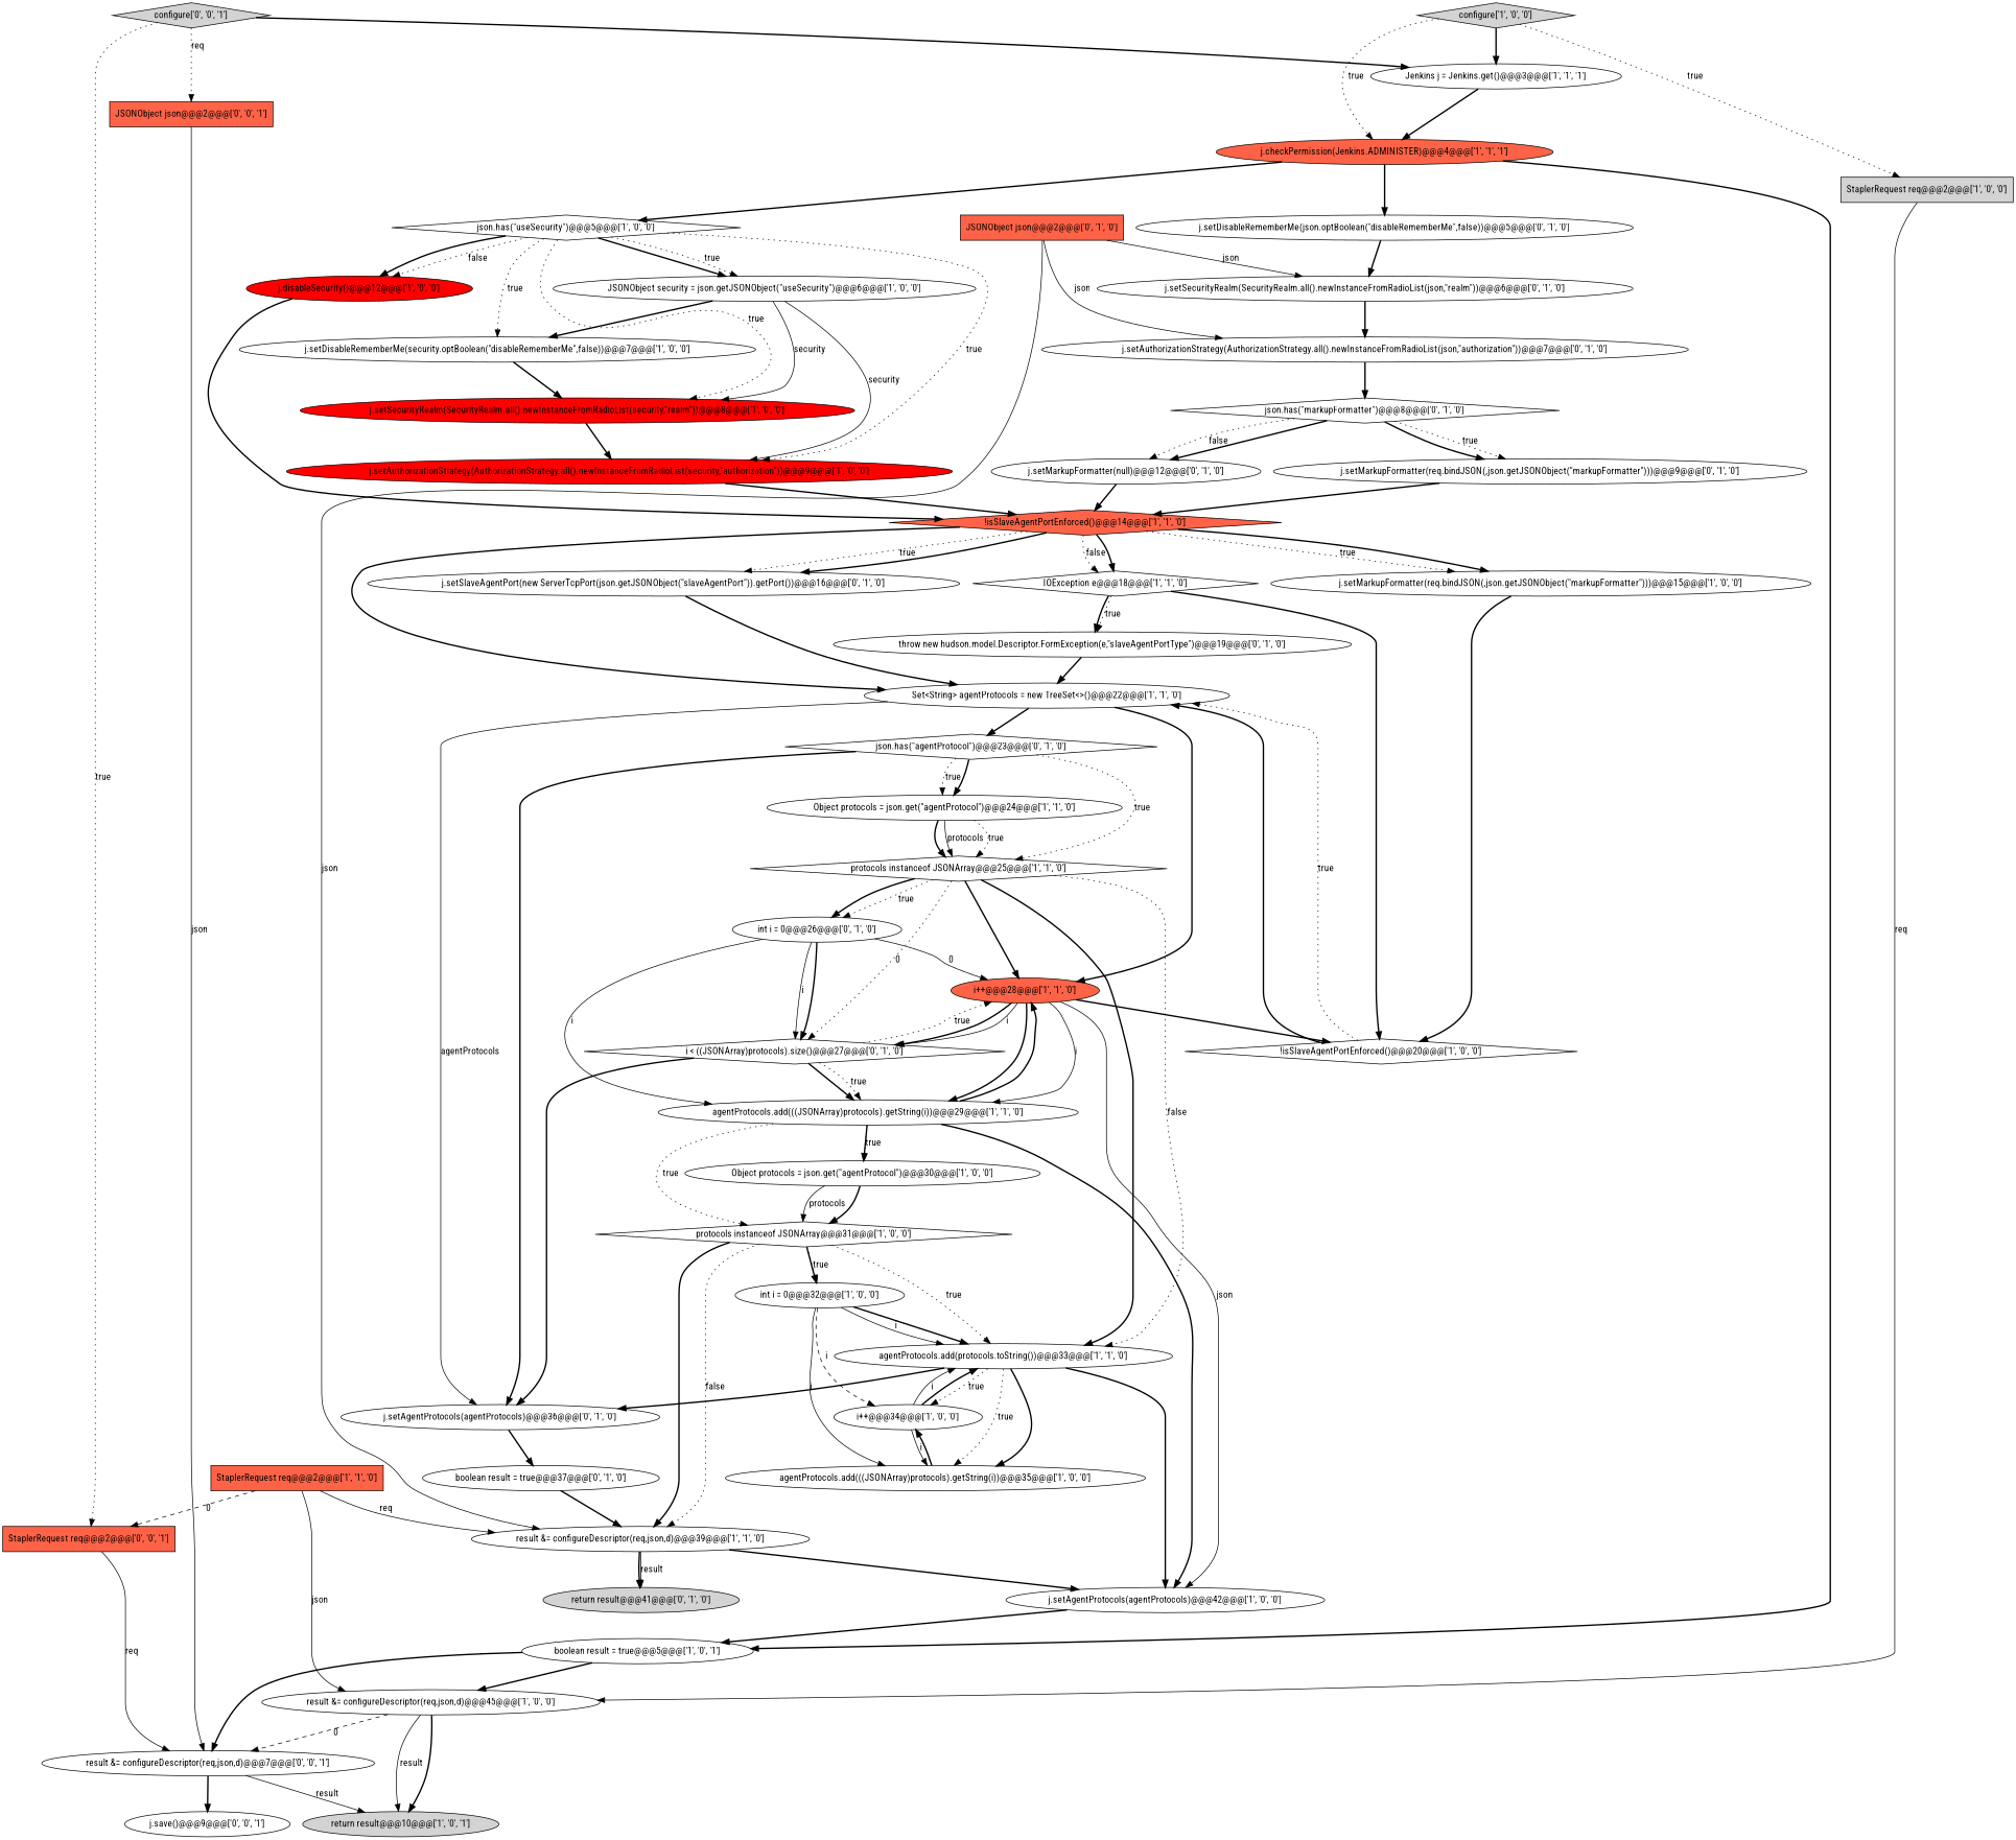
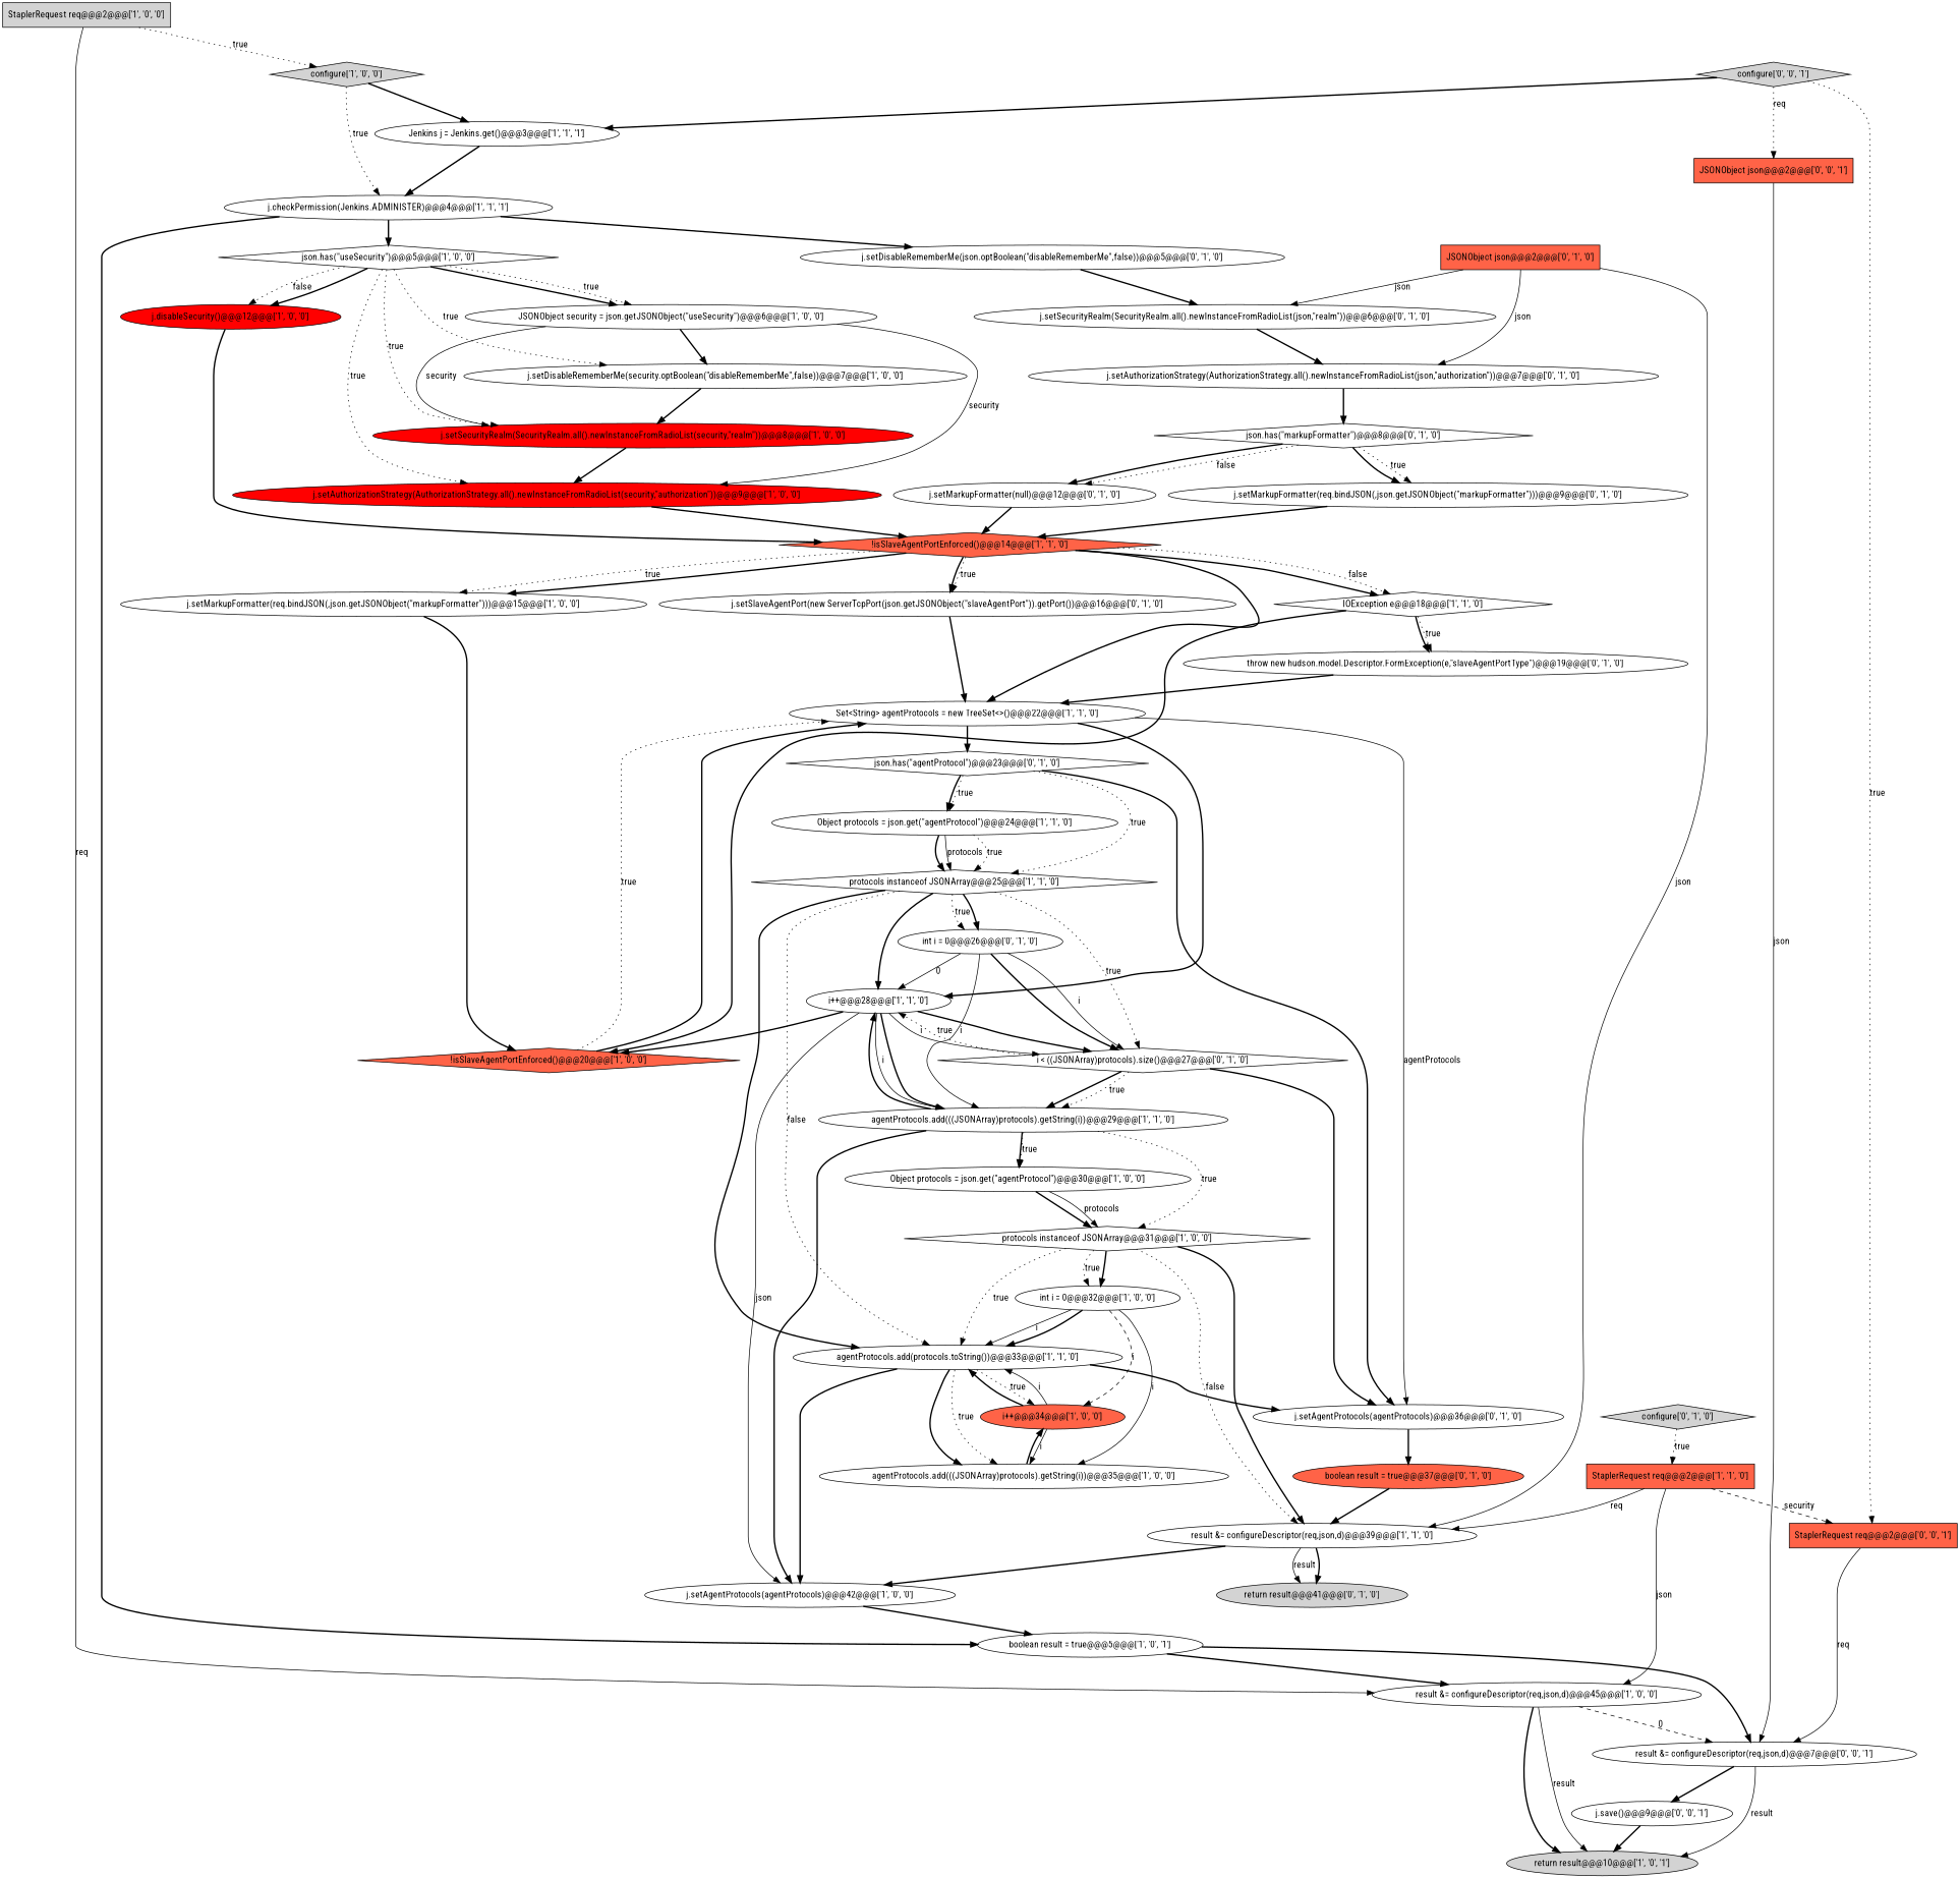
  digraph {
    fontname="Roboto Condensed"
    node [fillcolor=white fontname="Roboto Condensed" shape=ellipse style=filled]
    edge [fontname="Roboto Condensed" style=bold]
    n1 [label="j.setMarkupFormatter(req.bindJSON(,json.getJSONObject(\"markupFormatter\")))@@@9@@@['0', '1', '0']"]
    n2 [fillcolor=tomato label="!isSlaveAgentPortEnforced()@@@14@@@['1', '1', '0']" shape=diamond]
    n3 [label="Set<String> agentProtocols = new TreeSet<>()@@@22@@@['1', '1', '0']"]
    n4 [label="j.setMarkupFormatter(req.bindJSON(,json.getJSONObject(\"markupFormatter\")))@@@15@@@['1', '0', '0']"]
    n5 [label="j.setSlaveAgentPort(new ServerTcpPort(json.getJSONObject(\"slaveAgentPort\")).getPort())@@@16@@@['0', '1', '0']"]
    n6 [label="IOException e@@@18@@@['1', '1', '0']" shape=diamond]
    n7 [fillcolor=tomato label="StaplerRequest req@@@2@@@['1', '1', '0']" shape=box]
    n8 [label="result &= configureDescriptor(req,json,d)@@@39@@@['1', '1', '0']"]
    n9 [fillcolor=tomato label="StaplerRequest req@@@2@@@['0', '0', '1']" shape=box]
    n10 [label="result &= configureDescriptor(req,json,d)@@@45@@@['1', '0', '0']"]
    n11 [label="j.setAgentProtocols(agentProtocols)@@@42@@@['1', '0', '0']"]
    n12 [fillcolor=lightgray label="return result@@@41@@@['0', '1', '0']"]
    n13 [label="result &= configureDescriptor(req,json,d)@@@7@@@['0', '0', '1']"]
    n14 [fillcolor=lightgray label="return result@@@10@@@['1', '0', '1']"]
    n15 [label="json.has(\"agentProtocol\")@@@23@@@['0', '1', '0']" shape=diamond]
    n16 [label="Object protocols = json.get(\"agentProtocol\")@@@24@@@['1', '1', '0']"]
    n17 [label="j.setAgentProtocols(agentProtocols)@@@36@@@['0', '1', '0']"]
    n18 [label="protocols instanceof JSONArray@@@25@@@['1', '1', '0']" shape=diamond]
-   n19 [label="boolean result = true@@@37@@@['0', '1', '0']"]
-   n20 [fillcolor=tomato label="i++@@@28@@@['1', '1', '0']"]
+   n19 [fillcolor=tomato label="boolean result = true@@@37@@@['0', '1', '0']"]
+   n20 [label="i++@@@28@@@['1', '1', '0']"]
    n21 [label="i < ((JSONArray)protocols).size()@@@27@@@['0', '1', '0']" shape=diamond]
    n22 [label="int i = 0@@@26@@@['0', '1', '0']"]
    n23 [label="agentProtocols.add(protocols.toString())@@@33@@@['1', '1', '0']"]
-   n24 [label="!isSlaveAgentPortEnforced()@@@20@@@['1', '0', '0']" shape=diamond]
+   n24 [fillcolor=tomato label="!isSlaveAgentPortEnforced()@@@20@@@['1', '0', '0']" shape=diamond]
    n25 [label="agentProtocols.add(((JSONArray)protocols).getString(i))@@@29@@@['1', '1', '0']"]
    n26 [label="boolean result = true@@@5@@@['1', '0', '1']"]
    n27 [label="protocols instanceof JSONArray@@@31@@@['1', '0', '0']" shape=diamond]
    n28 [label="Object protocols = json.get(\"agentProtocol\")@@@30@@@['1', '0', '0']"]
    n29 [label="Jenkins j = Jenkins.get()@@@3@@@['1', '1', '1']"]
-   n30 [fillcolor=tomato label="j.checkPermission(Jenkins.ADMINISTER)@@@4@@@['1', '1', '1']"]
+   n30 [label="j.checkPermission(Jenkins.ADMINISTER)@@@4@@@['1', '1', '1']"]
    n31 [label="json.has(\"useSecurity\")@@@5@@@['1', '0', '0']" shape=diamond]
    n32 [label="j.setDisableRememberMe(json.optBoolean(\"disableRememberMe\",false))@@@5@@@['0', '1', '0']"]
    n33 [fillcolor=lightgray label="configure['0', '0', '1']" shape=diamond]
    n34 [fillcolor=tomato label="JSONObject json@@@2@@@['0', '0', '1']" shape=box]
    n35 [fillcolor=red label="j.disableSecurity()@@@12@@@['1', '0', '0']"]
    n36 [label="JSONObject security = json.getJSONObject(\"useSecurity\")@@@6@@@['1', '0', '0']"]
    n37 [label="j.setDisableRememberMe(security.optBoolean(\"disableRememberMe\",false))@@@7@@@['1', '0', '0']"]
    n38 [fillcolor=red label="j.setSecurityRealm(SecurityRealm.all().newInstanceFromRadioList(security,\"realm\"))@@@8@@@['1', '0', '0']"]
    n39 [fillcolor=red label="j.setAuthorizationStrategy(AuthorizationStrategy.all().newInstanceFromRadioList(security,\"authorization\"))@@@9@@@['1', '0', '0']"]
    n40 [label="j.setSecurityRealm(SecurityRealm.all().newInstanceFromRadioList(json,\"realm\"))@@@6@@@['0', '1', '0']"]
    n41 [label="j.setAuthorizationStrategy(AuthorizationStrategy.all().newInstanceFromRadioList(json,\"authorization\"))@@@7@@@['0', '1', '0']"]
-   n42 [label="i++@@@34@@@['1', '0', '0']"]
+   n42 [fillcolor=tomato label="i++@@@34@@@['1', '0', '0']"]
    n43 [label="agentProtocols.add(((JSONArray)protocols).getString(i))@@@35@@@['1', '0', '0']"]
    n44 [fillcolor=tomato label="JSONObject json@@@2@@@['0', '1', '0']" shape=box]
    n45 [label="json.has(\"markupFormatter\")@@@8@@@['0', '1', '0']" shape=diamond]
    n46 [label="throw new hudson.model.Descriptor.FormException(e,\"slaveAgentPortType\")@@@19@@@['0', '1', '0']"]
    n47 [label="j.save()@@@9@@@['0', '0', '1']"]
    n48 [label="j.setMarkupFormatter(null)@@@12@@@['0', '1', '0']"]
    n49 [label="int i = 0@@@32@@@['1', '0', '0']"]
    n50 [fillcolor=lightgray label="StaplerRequest req@@@2@@@['1', '0', '0']" shape=box]
    n51 [fillcolor=lightgray label="configure['1', '0', '0']" shape=diamond]
+   n52 [fillcolor=lightgray label="configure['0', '1', '0']" shape=diamond]
    n1 -> n2
    n2 -> n3
    n2 -> n4 [label=true style=dotted]
    n2 -> n4
    n2 -> n5 [label=true style=dotted]
    n2 -> n5
    n2 -> n6 [label=false style=dotted]
    n2 -> n6
    n3 -> n15
    n3 -> n17 [label=agentProtocols style=solid]
    n3 -> n20
    n4 -> n24
    n5 -> n3
    n6 -> n24
    n6 -> n46 [label=true style=dotted]
    n6 -> n46
    n7 -> n8 [label=req style=solid]
-   n7 -> n9 [label=0 style=dashed]
+   n7 -> n9 [label=security style=dashed]
    n7 -> n10 [label=json style=solid]
    n8 -> n11
    n8 -> n12
    n8 -> n12 [label=result style=solid]
    n9 -> n13 [label=req style=solid]
    n10 -> n13 [label=0 style=dashed]
    n10 -> n14
    n10 -> n14 [label=result style=solid]
    n11 -> n26
    n13 -> n14 [label=result style=solid]
    n13 -> n47
    n15 -> n16 [label=true style=dotted]
    n15 -> n16
    n15 -> n17
    n15 -> n18 [label=true style=dotted]
    n16 -> n18 [label=true style=dotted]
    n16 -> n18
    n16 -> n18 [label=protocols style=solid]
    n17 -> n19
    n18 -> n20
-   n18 -> n21 [label=0 style=dotted]
+   n18 -> n21 [label=true style=dotted]
    n18 -> n22 [label=true style=dotted]
    n18 -> n22
    n18 -> n23 [label=false style=dotted]
    n18 -> n23
    n19 -> n8
    n20 -> n11 [label=json style=solid]
    n20 -> n21
    n20 -> n21 [label=i style=solid]
    n20 -> n24
    n20 -> n25
    n20 -> n25 [label=i style=solid]
    n21 -> n17
    n21 -> n20 [label=true style=dotted]
    n21 -> n25
    n21 -> n25 [label=true style=dotted]
    n22 -> n20 [label=0 style=solid]
    n22 -> n21 [label=i style=solid]
    n22 -> n21
    n22 -> n25 [label=i style=solid]
    n23 -> n11
    n23 -> n17
    n23 -> n42 [label=true style=dotted]
    n23 -> n43
    n23 -> n43 [label=true style=dotted]
    n24 -> n3 [label=true style=dotted]
    n24 -> n3
    n25 -> n11
    n25 -> n20
    n25 -> n27 [label=true style=dotted]
    n25 -> n28 [label=true style=dotted]
    n25 -> n28
    n26 -> n10
    n26 -> n13
    n27 -> n8
    n27 -> n8 [label=false style=dotted]
    n27 -> n23 [label=true style=dotted]
    n27 -> n49
    n27 -> n49 [label=true style=dotted]
    n28 -> n27
    n28 -> n27 [label=protocols style=solid]
    n29 -> n30
    n30 -> n26
    n30 -> n31
    n30 -> n32
    n31 -> n35 [label=false style=dotted]
    n31 -> n35
    n31 -> n36
    n31 -> n36 [label=true style=dotted]
    n31 -> n37 [label=true style=dotted]
    n31 -> n38 [label=true style=dotted]
    n31 -> n39 [label=true style=dotted]
    n32 -> n40
    n33 -> n9 [label=true style=dotted]
    n33 -> n29
    n33 -> n34 [label=req style=dotted]
    n34 -> n13 [label=json style=solid]
    n35 -> n2
    n36 -> n37
    n36 -> n38 [label=security style=solid]
    n36 -> n39 [label=security style=solid]
    n37 -> n38
    n38 -> n39
    n39 -> n2
    n40 -> n41
    n41 -> n45
    n42 -> n23 [label=i style=solid]
    n42 -> n23
    n42 -> n43 [label=i style=solid]
    n43 -> n42
    n44 -> n8 [label=json style=solid]
    n44 -> n40 [label=json style=solid]
    n44 -> n41 [label=json style=solid]
    n45 -> n1 [label=true style=dotted]
    n45 -> n1
    n45 -> n48
    n45 -> n48 [label=false style=dotted]
    n46 -> n3
+   n47 -> n14
    n48 -> n2
    n49 -> n23
    n49 -> n23 [label=i style=solid]
    n49 -> n42 [label=i style=dashed]
    n49 -> n43 [label=i style=solid]
    n50 -> n10 [label=req style=solid]
    n51 -> n29
    n51 -> n30 [label=true style=dotted]
-   n51 -> n50 [label=true style=dotted]
+   n50 -> n51 [label=true style=dotted]
+   n52 -> n7 [label=true style=dotted]
  }
